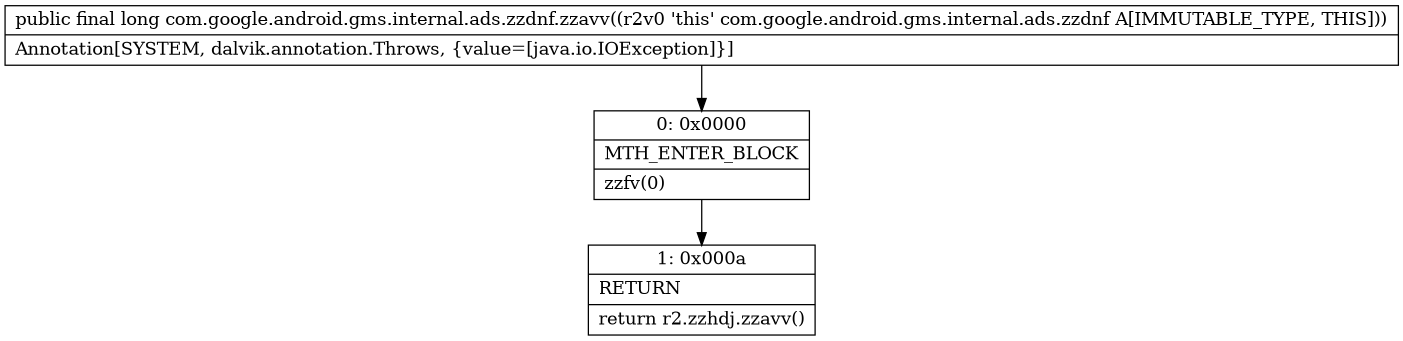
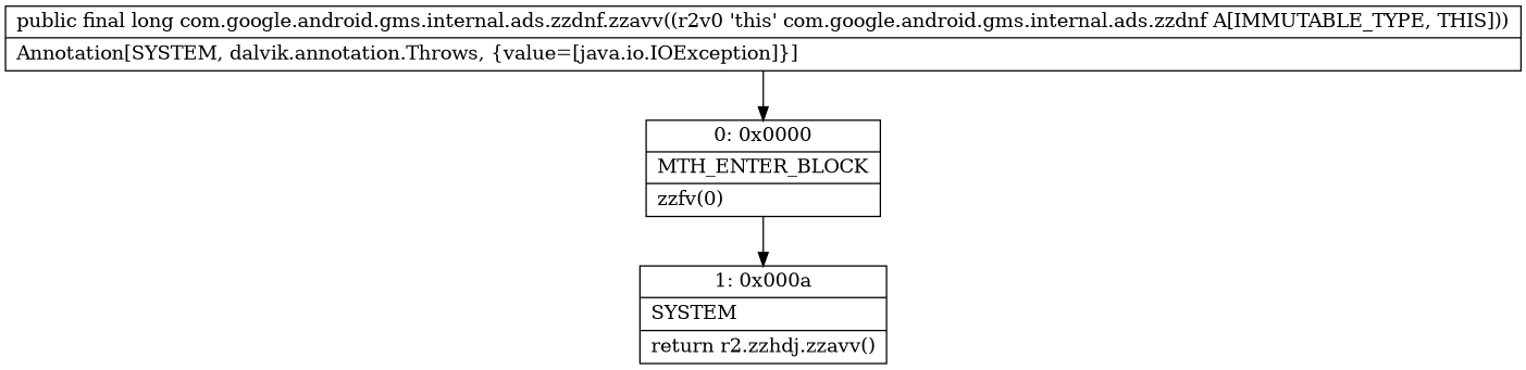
  digraph {
    node [shape=record]
    n1 [label="{0\:\ 0x0000|MTH_ENTER_BLOCK\l|zzfv(0)\l}"]
-   n2 [label="{1\:\ 0x000a|RETURN\l|return r2.zzhdj.zzavv()\l}"]
+   n2 [label="{1\:\ 0x000a|SYSTEM\l|return r2.zzhdj.zzavv()\l}"]
    n3 [label="{public final long com.google.android.gms.internal.ads.zzdnf.zzavv((r2v0 'this' com.google.android.gms.internal.ads.zzdnf A[IMMUTABLE_TYPE, THIS]))  | Annotation[SYSTEM, dalvik.annotation.Throws, \{value=[java.io.IOException]\}]\l}"]
    n1 -> n2
    n3 -> n1
  }
